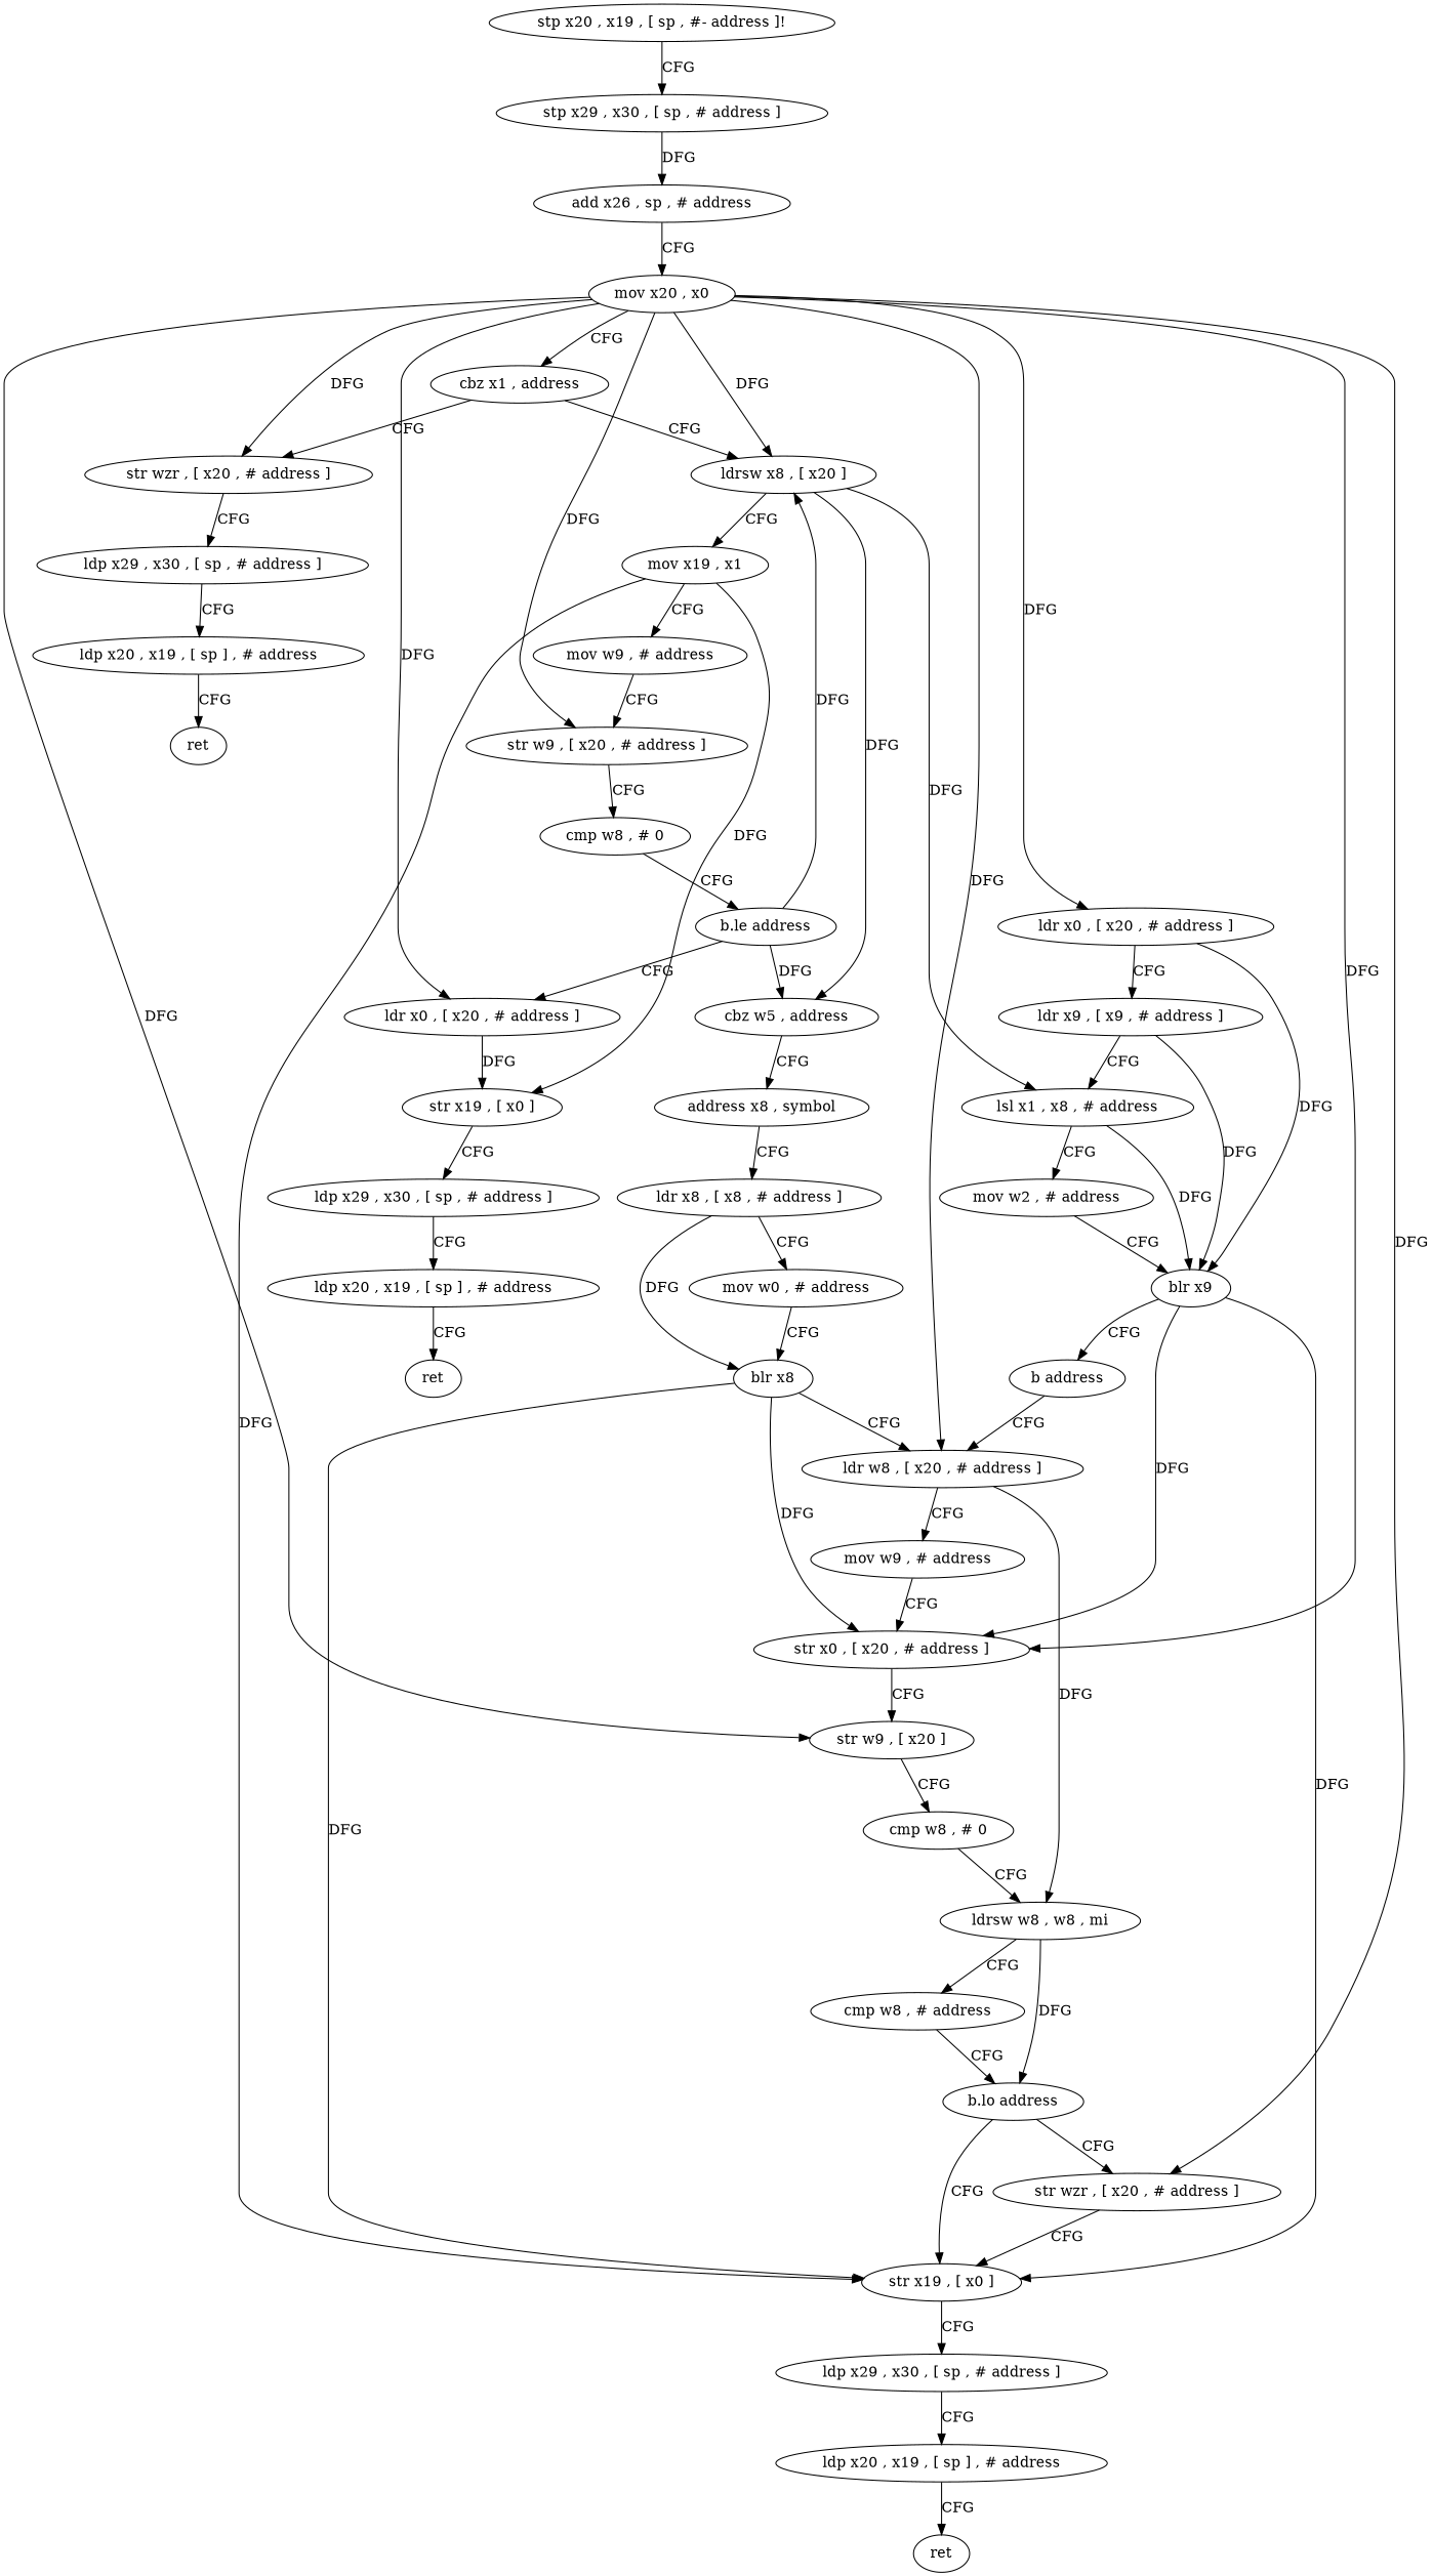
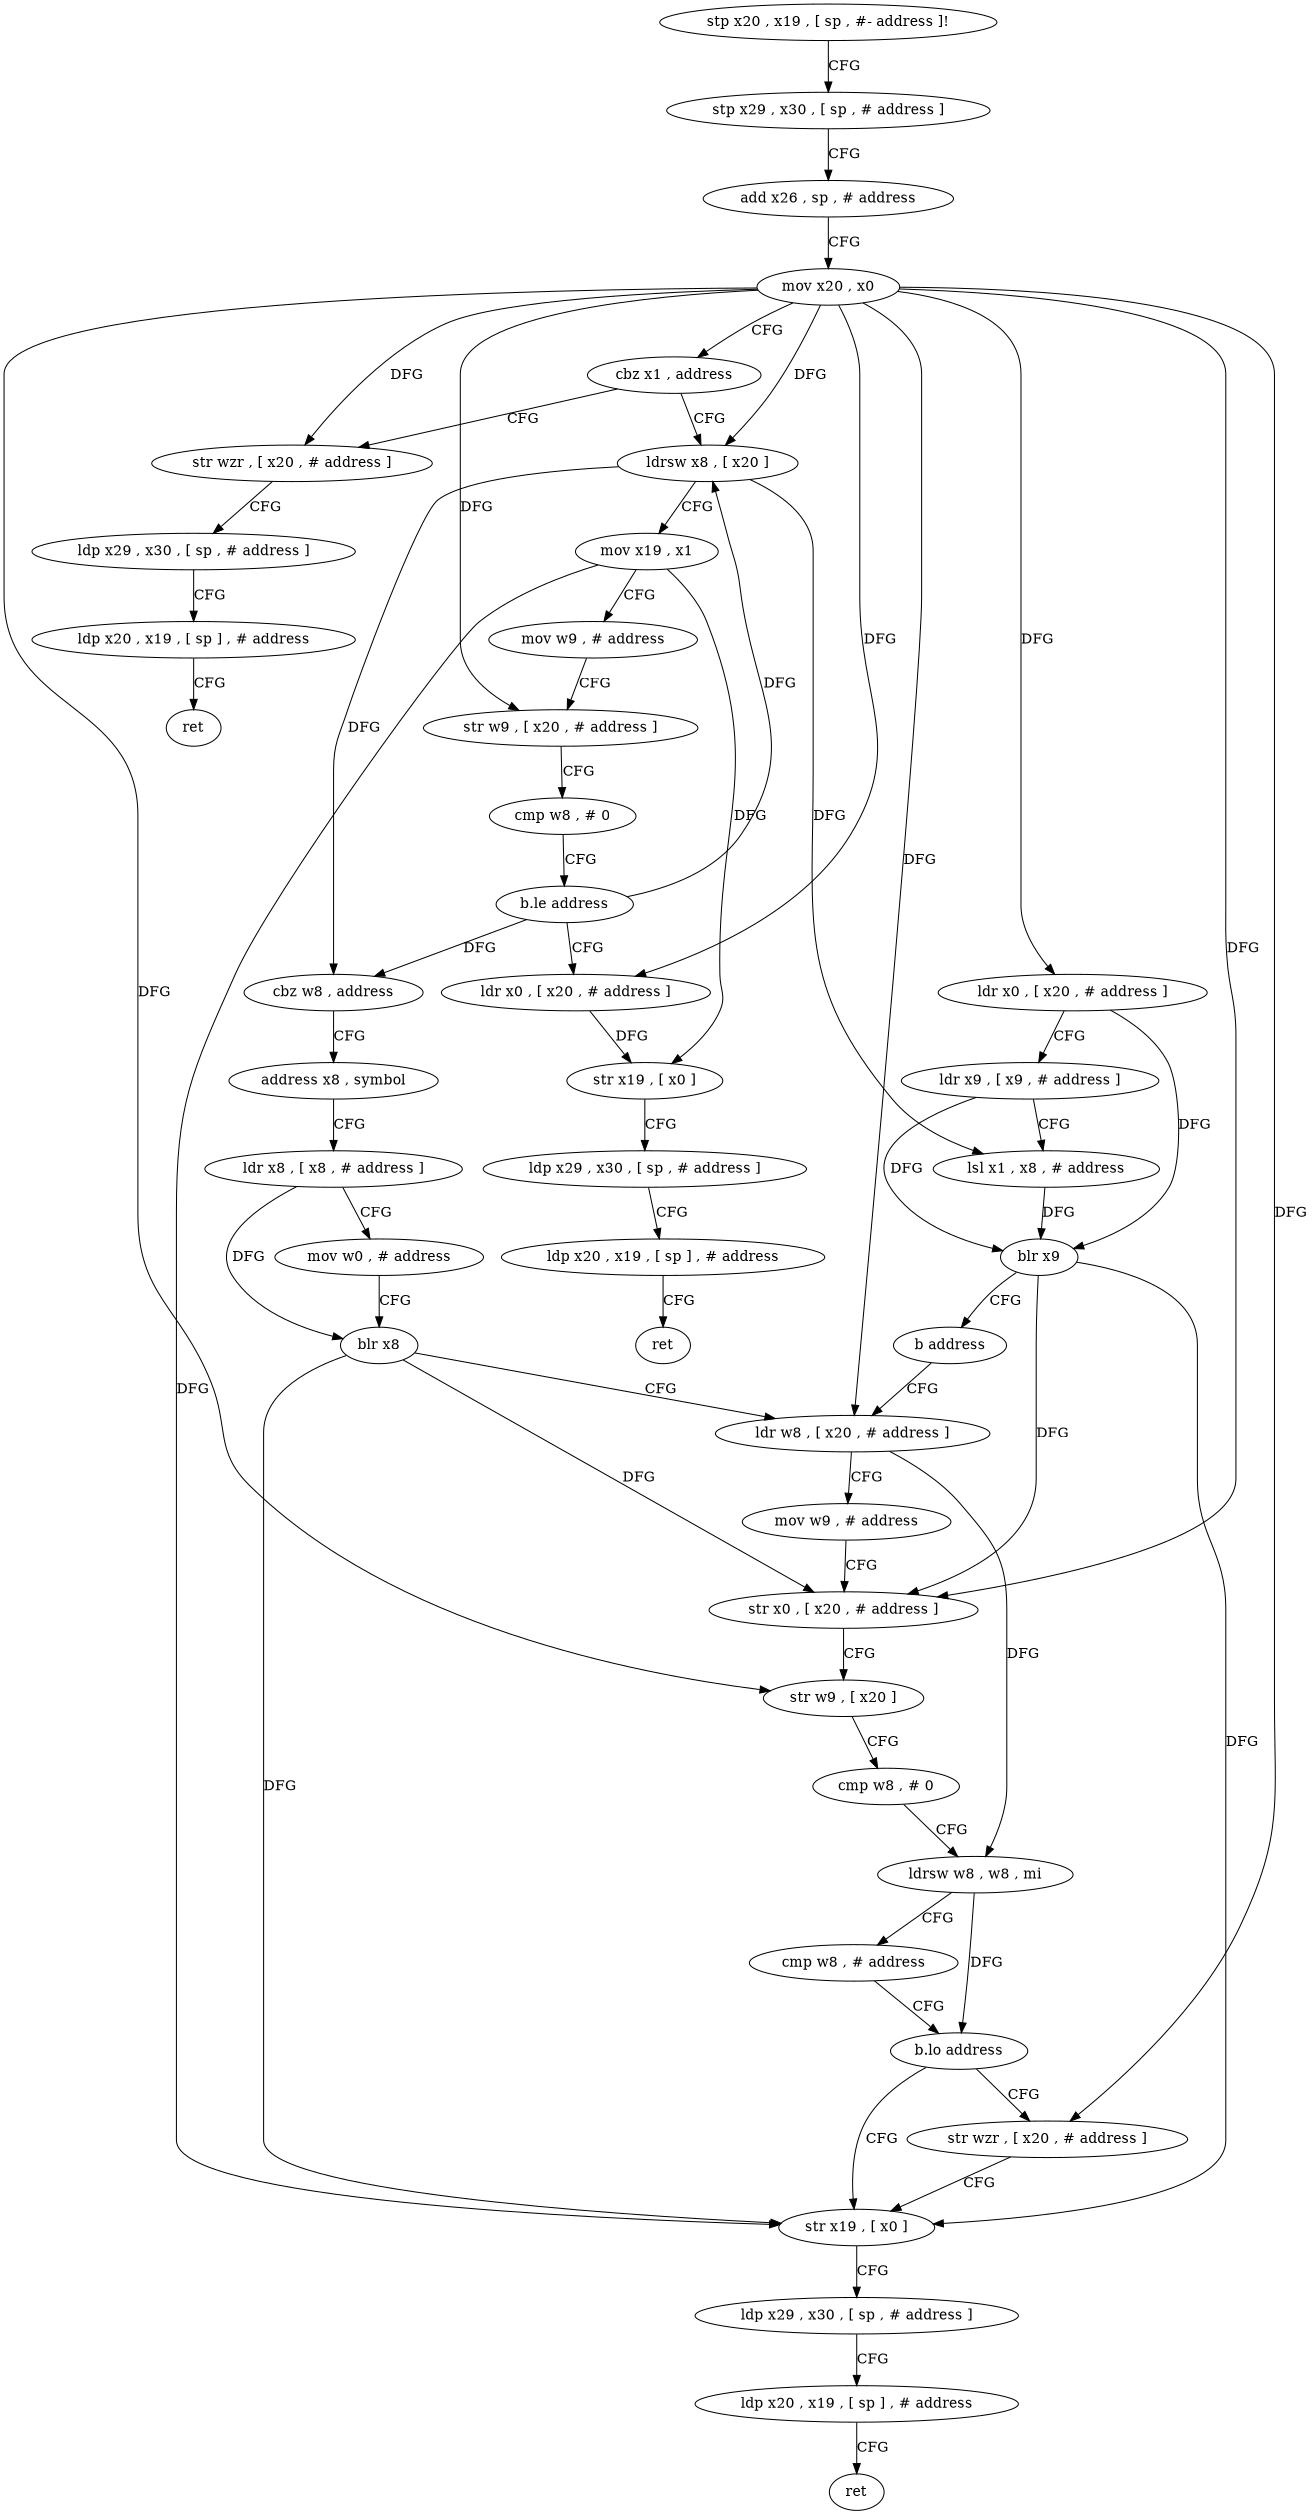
  digraph {
    n1 [label="stp x20 , x19 , [ sp , #- address ]!"]
    n2 [label="stp x29 , x30 , [ sp , # address ]"]
    n3 [label="add x26 , sp , # address"]
    n4 [label="mov x20 , x0"]
    n5 [label="cbz x1 , address"]
    n6 [label="str wzr , [ x20 , # address ]"]
    n7 [label="ldrsw x8 , [ x20 ]"]
    n8 [label="str w9 , [ x20 , # address ]"]
    n9 [label="ldr x0 , [ x20 , # address ]"]
    n10 [label="ldr w8 , [ x20 , # address ]"]
    n11 [label="ldr x0 , [ x20 , # address ]"]
    n12 [label="str wzr , [ x20 , # address ]"]
    n13 [label="str x0 , [ x20 , # address ]"]
    n14 [label="str w9 , [ x20 ]"]
    n15 [label="ldp x29 , x30 , [ sp , # address ]"]
    n16 [label="mov x19 , x1"]
-   n17 [label="cbz w5 , address"]
+   n17 [label="cbz w8 , address"]
    n18 [label="lsl x1 , x8 , # address"]
    n19 [label="cmp w8 , # 0"]
    n20 [label="str x19 , [ x0 ]"]
    n21 [label="mov w9 , # address"]
    n22 [label="ldrsw w8 , w8 , mi"]
    n23 [label="ldr x9 , [ x9 , # address ]"]
    n24 [label="blr x9"]
    n25 [label="str x19 , [ x0 ]"]
    n26 [label="cmp w8 , # 0"]
    n27 [label="ldp x20 , x19 , [ sp ] , # address"]
    n28 [label="mov w9 , # address"]
    n29 [label="b.le address"]
    n30 [label="address x8 , symbol"]
-   n31 [label="mov w2 , # address"]
    n32 [label=ret]
    n33 [label="ldp x29 , x30 , [ sp , # address ]"]
    n34 [label="ldp x29 , x30 , [ sp , # address ]"]
    n35 [label="ldr x8 , [ x8 , # address ]"]
    n36 [label="mov w0 , # address"]
    n37 [label="blr x8"]
    n38 [label="ldp x20 , x19 , [ sp ] , # address"]
    n39 [label=ret]
    n40 [label="cmp w8 , # address"]
    n41 [label="b.lo address"]
    n42 [label="b address"]
    n43 [label="ldp x20 , x19 , [ sp ] , # address"]
    n44 [label=ret]
    n1 -> n2 [label=CFG]
-   n2 -> n3 [label=DFG]
+   n2 -> n3 [label=CFG]
    n3 -> n4 [label=CFG]
    n4 -> n5 [label=CFG]
    n4 -> n6 [label=DFG]
    n4 -> n7 [label=DFG]
    n4 -> n8 [label=DFG]
    n4 -> n9 [label=DFG]
    n4 -> n10 [label=DFG]
    n4 -> n11 [label=DFG]
    n4 -> n12 [label=DFG]
    n4 -> n13 [label=DFG]
    n4 -> n14 [label=DFG]
    n5 -> n6 [label=CFG]
    n5 -> n7 [label=CFG]
    n6 -> n15 [label=CFG]
    n7 -> n16 [label=CFG]
    n7 -> n17 [label=DFG]
    n7 -> n18 [label=DFG]
    n8 -> n19 [label=CFG]
    n9 -> n20 [label=DFG]
    n10 -> n21 [label=CFG]
    n10 -> n22 [label=DFG]
    n11 -> n23 [label=CFG]
    n11 -> n24 [label=DFG]
    n12 -> n25 [label=CFG]
    n13 -> n14 [label=CFG]
    n14 -> n26 [label=CFG]
    n15 -> n27 [label=CFG]
    n16 -> n20 [label=DFG]
    n16 -> n25 [label=DFG]
    n16 -> n28 [label=CFG]
    n17 -> n30 [label=CFG]
    n18 -> n24 [label=DFG]
-   n18 -> n31 [label=CFG]
    n19 -> n29 [label=CFG]
    n20 -> n33 [label=CFG]
    n21 -> n13 [label=CFG]
    n22 -> n40 [label=CFG]
    n22 -> n41 [label=DFG]
    n23 -> n18 [label=CFG]
    n23 -> n24 [label=DFG]
    n24 -> n13 [label=DFG]
    n24 -> n25 [label=DFG]
    n24 -> n42 [label=CFG]
    n25 -> n34 [label=CFG]
    n26 -> n22 [label=CFG]
    n27 -> n32 [label=CFG]
    n28 -> n8 [label=CFG]
    n29 -> n7 [label=DFG]
    n29 -> n9 [label=CFG]
    n29 -> n17 [label=DFG]
    n30 -> n35 [label=CFG]
-   n31 -> n24 [label=CFG]
    n33 -> n38 [label=CFG]
    n34 -> n43 [label=CFG]
    n35 -> n36 [label=CFG]
    n35 -> n37 [label=DFG]
    n36 -> n37 [label=CFG]
    n37 -> n10 [label=CFG]
    n37 -> n13 [label=DFG]
    n37 -> n25 [label=DFG]
    n38 -> n39 [label=CFG]
    n40 -> n41 [label=CFG]
    n41 -> n12 [label=CFG]
    n41 -> n25 [label=CFG]
    n42 -> n10 [label=CFG]
    n43 -> n44 [label=CFG]
  }
